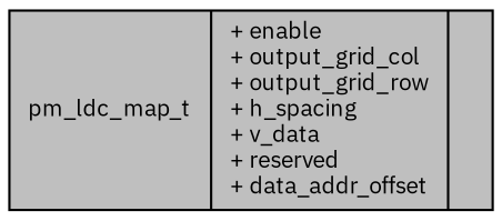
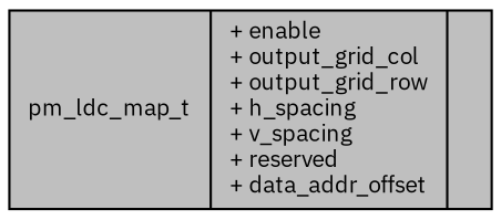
  digraph {
    rankdir=LR
    fontname="IBM Plex Sans"
-   n1 [color=black fillcolor=grey75 fontcolor=black fontname="IBM Plex Sans" fontsize=10 height=0.2 label="{pm_ldc_map_t\n|+ enable\l+ output_grid_col\l+ output_grid_row\l+ h_spacing\l+ v_data\l+ reserved\l+ data_addr_offset\l|}" shape=record style=filled width=0.4]
+   n1 [color=black fillcolor=grey75 fontcolor=black fontname="IBM Plex Sans" fontsize=10 height=0.2 label="{pm_ldc_map_t\n|+ enable\l+ output_grid_col\l+ output_grid_row\l+ h_spacing\l+ v_spacing\l+ reserved\l+ data_addr_offset\l|}" shape=record style=filled width=0.4]
  }
